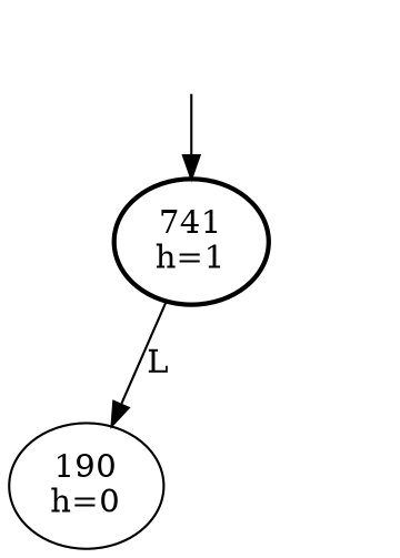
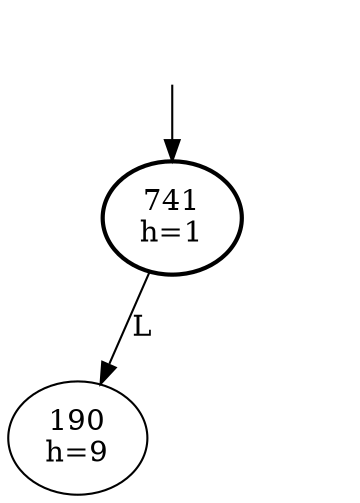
  digraph {
    DUMMY [style=invis]
    n2 [label="741\nh=1" penwidth=2]
-   n3 [label="190\nh=0"]
+   n3 [label="190\nh=9"]
    R_741 [style=invis]
    DUMMY -> n2
    n2 -> n3 [label=L]
    n2 -> R_741 [style=invis]
  }
